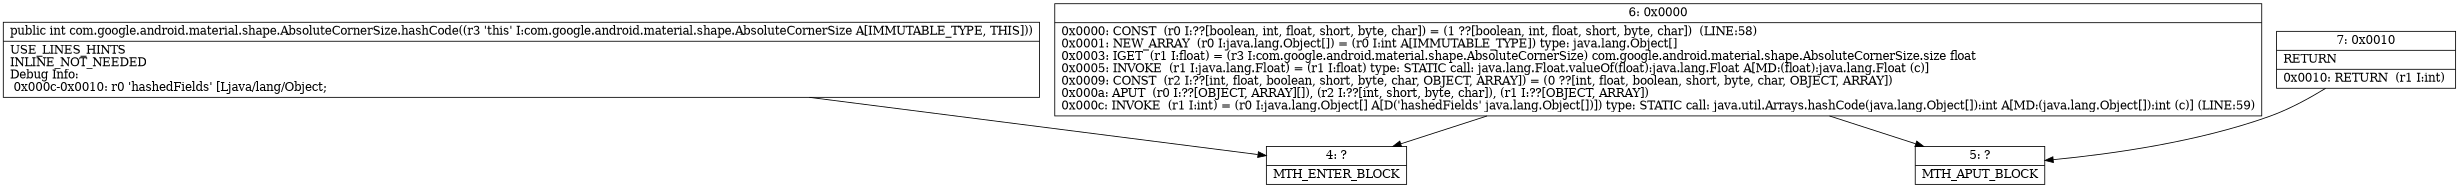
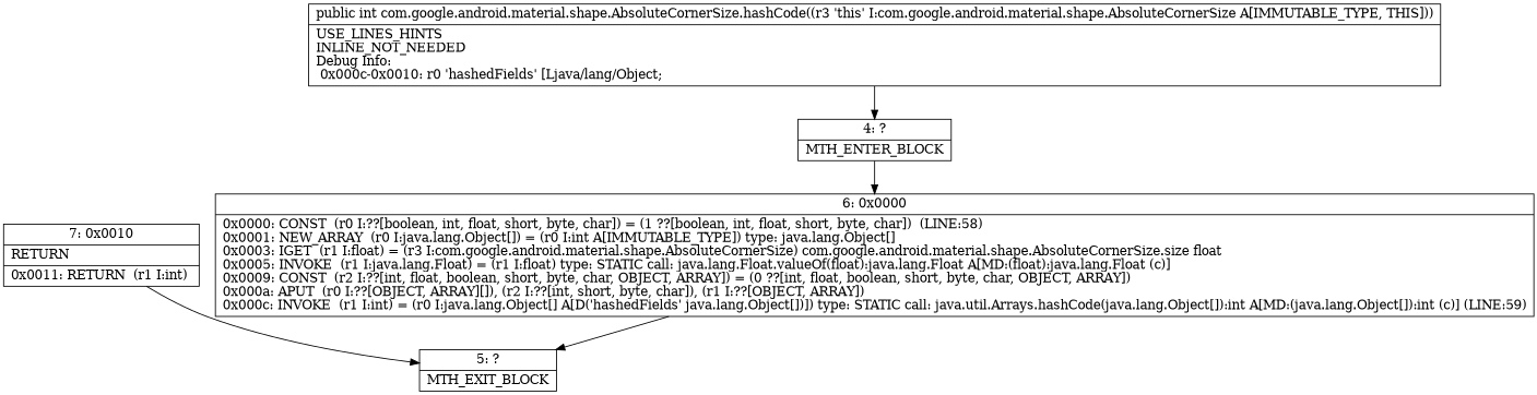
  digraph {
    node [shape=record]
    n1 [label="{4\:\ ?|MTH_ENTER_BLOCK\l}"]
    n2 [label="{6\:\ 0x0000|0x0000: CONST  (r0 I:??[boolean, int, float, short, byte, char]) = (1 ??[boolean, int, float, short, byte, char])  (LINE:58)\l0x0001: NEW_ARRAY  (r0 I:java.lang.Object[]) = (r0 I:int A[IMMUTABLE_TYPE]) type: java.lang.Object[] \l0x0003: IGET  (r1 I:float) = (r3 I:com.google.android.material.shape.AbsoluteCornerSize) com.google.android.material.shape.AbsoluteCornerSize.size float \l0x0005: INVOKE  (r1 I:java.lang.Float) = (r1 I:float) type: STATIC call: java.lang.Float.valueOf(float):java.lang.Float A[MD:(float):java.lang.Float (c)]\l0x0009: CONST  (r2 I:??[int, float, boolean, short, byte, char, OBJECT, ARRAY]) = (0 ??[int, float, boolean, short, byte, char, OBJECT, ARRAY]) \l0x000a: APUT  (r0 I:??[OBJECT, ARRAY][]), (r2 I:??[int, short, byte, char]), (r1 I:??[OBJECT, ARRAY]) \l0x000c: INVOKE  (r1 I:int) = (r0 I:java.lang.Object[] A[D('hashedFields' java.lang.Object[])]) type: STATIC call: java.util.Arrays.hashCode(java.lang.Object[]):int A[MD:(java.lang.Object[]):int (c)] (LINE:59)\l}"]
-   n3 [label="{5\:\ ?|MTH_APUT_BLOCK\l}"]
-   n4 [label="{7\:\ 0x0010|RETURN\l|0x0010: RETURN  (r1 I:int) \l}"]
+   n3 [label="{5\:\ ?|MTH_EXIT_BLOCK\l}"]
+   n4 [label="{7\:\ 0x0010|RETURN\l|0x0011: RETURN  (r1 I:int) \l}"]
    n5 [label="{public int com.google.android.material.shape.AbsoluteCornerSize.hashCode((r3 'this' I:com.google.android.material.shape.AbsoluteCornerSize A[IMMUTABLE_TYPE, THIS]))  | USE_LINES_HINTS\lINLINE_NOT_NEEDED\lDebug Info:\l  0x000c\-0x0010: r0 'hashedFields' [Ljava\/lang\/Object;\l}"]
-   n2 -> n1
+   n1 -> n2
    n2 -> n3
    n4 -> n3
    n5 -> n1
  }
